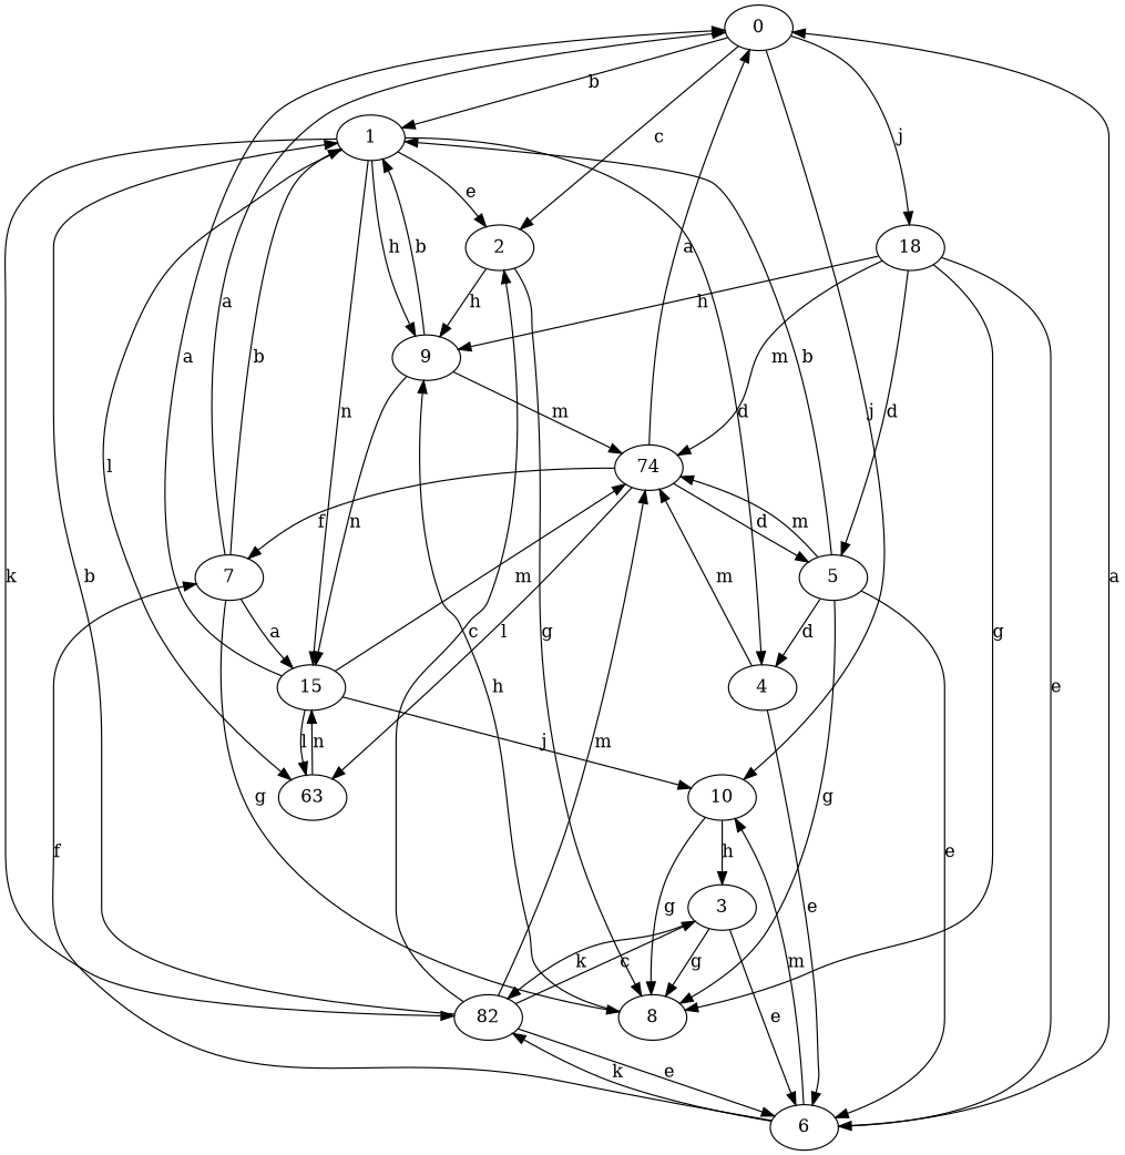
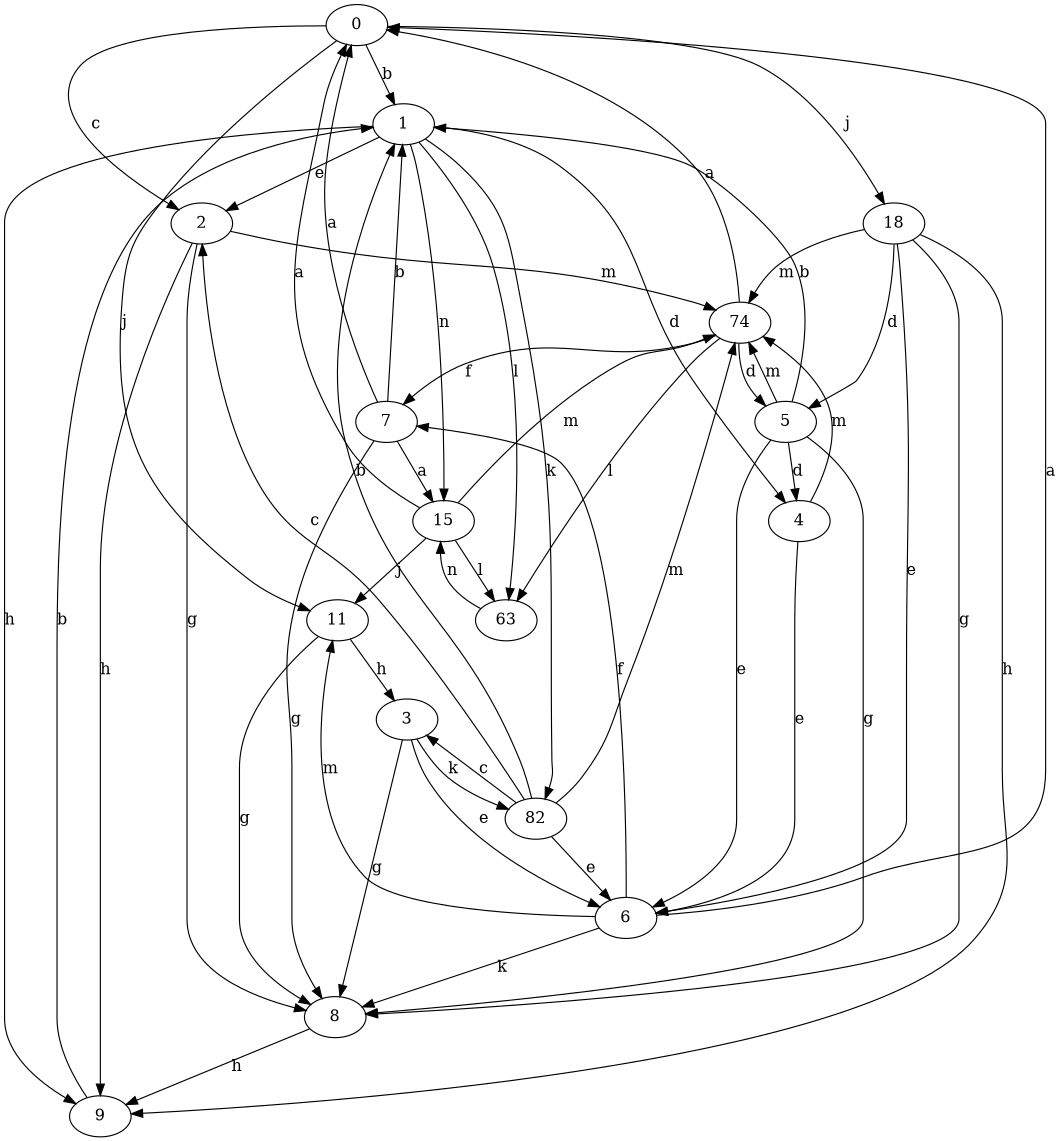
  strict digraph {
    0
    1
    2
    n4 [label=18]
-   11 [label=10]
+   11
    4
    9
    n8 [label=82]
    n9 [label=63]
    15
    8
    n12 [label=74]
    6
    5
    3
    7
    0 -> 1 [label=b]
    0 -> 2 [label=c]
    0 -> n4 [label=j]
    0 -> 11 [label=j]
    1 -> 2 [label=e]
    1 -> 4 [label=d]
    1 -> 9 [label=h]
    1 -> n8 [label=k]
    1 -> n9 [label=l]
    1 -> 15 [label=n]
    2 -> 9 [label=h]
    2 -> 8 [label=g]
-   9 -> n12 [label=m]
+   2 -> n12 [label=m]
    n4 -> 9 [label=h]
    n4 -> 8 [label=g]
    n4 -> n12 [label=m]
    n4 -> 6 [label=e]
    n4 -> 5 [label=d]
    11 -> 8 [label=g]
    11 -> 3 [label=h]
    4 -> n12 [label=m]
    4 -> 6 [label=e]
    9 -> 1 [label=b]
-   9 -> 15 [label=n]
    n8 -> 1 [label=b]
    n8 -> 2 [label=c]
    n8 -> n12 [label=m]
    n8 -> 6 [label=e]
    n8 -> 3 [label=c]
    n9 -> 15 [label=n]
    15 -> 0 [label=a]
    15 -> 11 [label=j]
    15 -> n9 [label=l]
    15 -> n12 [label=m]
    8 -> 9 [label=h]
    n12 -> 0 [label=a]
    n12 -> n9 [label=l]
    n12 -> 5 [label=d]
    n12 -> 7 [label=f]
    6 -> 0 [label=a]
    6 -> 11 [label=m]
-   6 -> n8 [label=k]
+   6 -> 8 [label=k]
    6 -> 7 [label=f]
    5 -> 1 [label=b]
    5 -> 4 [label=d]
    5 -> 8 [label=g]
    5 -> n12 [label=m]
    5 -> 6 [label=e]
    3 -> n8 [label=k]
    3 -> 8 [label=g]
    3 -> 6 [label=e]
    7 -> 0 [label=a]
    7 -> 1 [label=b]
    7 -> 15 [label=a]
    7 -> 8 [label=g]
  }
